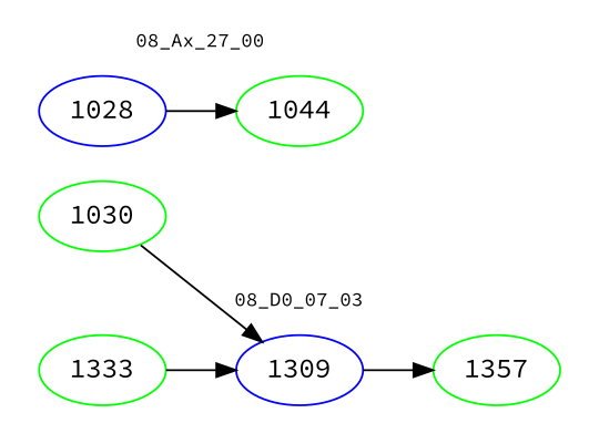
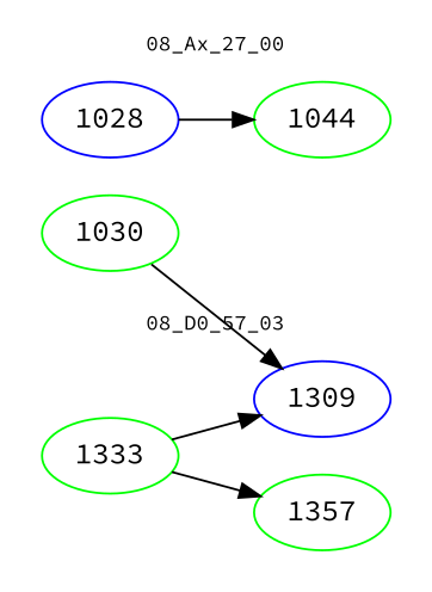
  digraph {
    fontname="Source Code Pro"
    rankdir=LR
    node [color=green fontname="Source Code Pro"]
    edge [color=black fontname="Source Code Pro"]
    n1 [label=1030]
    n2 [color=blue label=1028]
    n3 [label=1044]
    n4 [label=1333]
    n5 [color=blue label=1309]
    n6 [label=1357]
    subgraph cluster_1 {
      color=white
      fontsize=10
      label="08_Ax_27_00"
      n1
      n2
      n3
    }
    subgraph cluster_2 {
      color=white
      fontsize=10
-     label="08_D0_07_03"
+     label="08_D0_57_03"
      n4
      n5
      n6
    }
    n1 -> n5
    n2 -> n3
    n4 -> n5
-   n5 -> n6
+   n4 -> n6
  }
